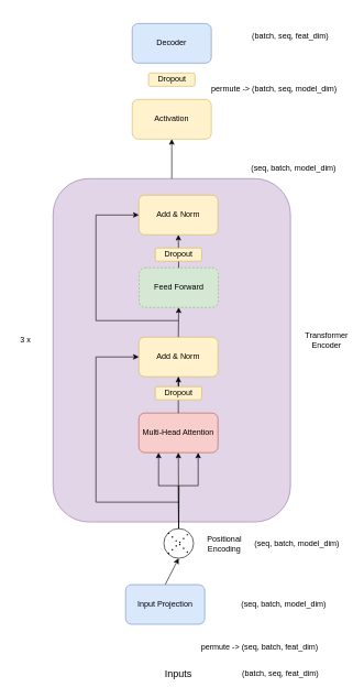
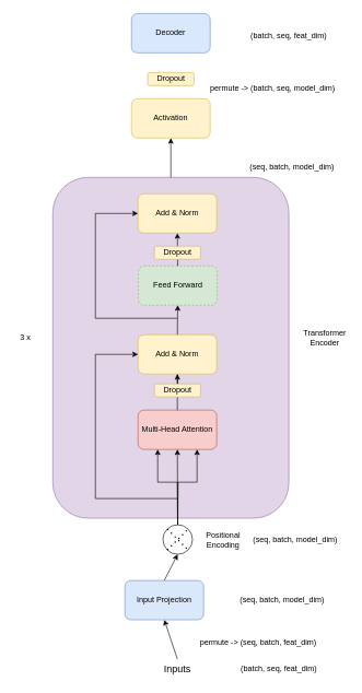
  <mxCell id="0" />
  <mxCell id="1" parent="0" />
  <mxCell id="2" value="" style="rounded=1;whiteSpace=wrap;html=1;fillColor=#e1d5e7;strokeColor=#9673a6;" vertex="1" parent="1"><mxGeometry x="80" y="270" width="360" height="520" as="geometry" /></mxCell>
  <mxCell id="3" value="&lt;div&gt;&lt;font style=&quot;font-size: 15px;&quot;&gt;Inputs&lt;/font&gt;&lt;/div&gt;" style="text;html=1;strokeColor=none;fillColor=none;align=center;verticalAlign=middle;whiteSpace=wrap;rounded=0;" vertex="1" parent="1"><mxGeometry x="240" y="1005" width="60" height="30" as="geometry" /></mxCell>
  <mxCell id="4" value="(batch, seq, feat_dim)" style="text;html=1;strokeColor=none;fillColor=none;align=center;verticalAlign=middle;whiteSpace=wrap;rounded=0;" vertex="1" parent="1"><mxGeometry x="365" y="1005" width="120" height="30" as="geometry" /></mxCell>
+ <mxCell id="5" value="" style="endArrow=classic;html=1;rounded=0;exitX=0.5;exitY=0;exitDx=0;exitDy=0;entryX=0.5;entryY=1;entryDx=0;entryDy=0;" edge="1" parent="1" source="3" target="12"><mxGeometry width="50" height="50" relative="1" as="geometry"><mxPoint x="245" y="485" as="sourcePoint" /><mxPoint x="270" y="955" as="targetPoint" /></mxGeometry></mxCell>
  <mxCell id="6" value="(seq, batch, model_dim)" style="text;html=1;strokeColor=none;fillColor=none;align=center;verticalAlign=middle;whiteSpace=wrap;rounded=0;" vertex="1" parent="1"><mxGeometry x="350" y="900" width="160" height="30" as="geometry" /></mxCell>
  <mxCell id="7" value="" style="ellipse;whiteSpace=wrap;html=1;aspect=fixed;" vertex="1" parent="1"><mxGeometry x="248" y="800" width="45" height="45" as="geometry" /></mxCell>
  <mxCell id="8" value="" style="endArrow=classic;html=1;rounded=0;exitX=0.5;exitY=0;exitDx=0;exitDy=0;entryX=0.5;entryY=1;entryDx=0;entryDy=0;" edge="1" parent="1" source="12" target="7"><mxGeometry width="50" height="50" relative="1" as="geometry"><mxPoint x="270" y="885" as="sourcePoint" /><mxPoint x="165" y="855" as="targetPoint" /></mxGeometry></mxCell>
  <mxCell id="9" value="Positional Encoding" style="text;html=1;strokeColor=none;fillColor=none;align=center;verticalAlign=middle;whiteSpace=wrap;rounded=0;" vertex="1" parent="1"><mxGeometry x="300" y="807.5" width="80" height="30" as="geometry" /></mxCell>
  <mxCell id="10" value="" style="endArrow=none;dashed=1;html=1;dashPattern=1 3;strokeWidth=2;rounded=0;exitX=0;exitY=1;exitDx=0;exitDy=0;entryX=1;entryY=0;entryDx=0;entryDy=0;" edge="1" parent="1" source="7" target="7"><mxGeometry width="50" height="50" relative="1" as="geometry"><mxPoint x="245" y="485" as="sourcePoint" /><mxPoint x="295" y="435" as="targetPoint" /></mxGeometry></mxCell>
  <mxCell id="11" value="" style="endArrow=none;dashed=1;html=1;dashPattern=1 3;strokeWidth=2;rounded=0;exitX=0;exitY=0;exitDx=0;exitDy=0;entryX=1;entryY=1;entryDx=0;entryDy=0;" edge="1" parent="1" source="7" target="7"><mxGeometry width="50" height="50" relative="1" as="geometry"><mxPoint x="245" y="485" as="sourcePoint" /><mxPoint x="295" y="435" as="targetPoint" /></mxGeometry></mxCell>
  <mxCell id="12" value="&lt;div&gt;Input Projection&lt;/div&gt;" style="rounded=1;whiteSpace=wrap;html=1;fillColor=#dae8fc;strokeColor=#6c8ebf;" vertex="1" parent="1"><mxGeometry x="190" y="885" width="120" height="60" as="geometry" /></mxCell>
  <mxCell id="13" value="&lt;div&gt;Multi-Head Attention&lt;br&gt;&lt;/div&gt;" style="rounded=1;whiteSpace=wrap;html=1;fillColor=#f8cecc;strokeColor=#b85450;" vertex="1" parent="1"><mxGeometry x="210" y="625" width="120" height="60" as="geometry" /></mxCell>
  <mxCell id="14" value="" style="endArrow=classic;html=1;rounded=0;exitX=0.5;exitY=0;exitDx=0;exitDy=0;entryX=0.5;entryY=1;entryDx=0;entryDy=0;" edge="1" parent="1" source="7" target="13"><mxGeometry width="50" height="50" relative="1" as="geometry"><mxPoint x="245" y="485" as="sourcePoint" /><mxPoint x="295" y="435" as="targetPoint" /></mxGeometry></mxCell>
  <mxCell id="15" value="" style="edgeStyle=orthogonalEdgeStyle;rounded=0;orthogonalLoop=1;jettySize=auto;html=1;" edge="1" parent="1" source="18" target="19"><mxGeometry relative="1" as="geometry" /></mxCell>
  <mxCell id="16" value="" style="edgeStyle=orthogonalEdgeStyle;rounded=0;orthogonalLoop=1;jettySize=auto;html=1;" edge="1" parent="1" source="18" target="19"><mxGeometry relative="1" as="geometry" /></mxCell>
  <mxCell id="17" value="" style="endArrow=classic;html=1;rounded=0;exitX=0.5;exitY=0;exitDx=0;exitDy=0;entryX=0.5;entryY=1;entryDx=0;entryDy=0;" edge="1" parent="1" source="13" target="19"><mxGeometry width="50" height="50" relative="1" as="geometry"><mxPoint x="460" y="605" as="sourcePoint" /><mxPoint x="385" y="515" as="targetPoint" /></mxGeometry></mxCell>
  <mxCell id="18" value="Dropout" style="rounded=1;whiteSpace=wrap;html=1;fillColor=#fff2cc;strokeColor=#d6b656;" vertex="1" parent="1"><mxGeometry x="235" y="585" width="70.5" height="20" as="geometry" /></mxCell>
  <mxCell id="19" value="Add &amp;amp; Norm" style="rounded=1;whiteSpace=wrap;html=1;fillColor=#fff2cc;strokeColor=#d6b656;" vertex="1" parent="1"><mxGeometry x="210" y="510" width="120" height="60" as="geometry" /></mxCell>
  <mxCell id="20" value="" style="endArrow=classic;html=1;rounded=0;entryX=0;entryY=0.5;entryDx=0;entryDy=0;" edge="1" parent="1" target="19"><mxGeometry width="50" height="50" relative="1" as="geometry"><mxPoint x="270" y="760" as="sourcePoint" /><mxPoint x="145" y="505" as="targetPoint" /><Array as="points"><mxPoint x="145" y="760" /><mxPoint x="145" y="540" /></Array></mxGeometry></mxCell>
  <mxCell id="21" value="" style="endArrow=classic;html=1;rounded=0;exitX=0.5;exitY=0;exitDx=0;exitDy=0;entryX=0.25;entryY=1;entryDx=0;entryDy=0;" edge="1" parent="1" source="7" target="13"><mxGeometry width="50" height="50" relative="1" as="geometry"><mxPoint x="225" y="645" as="sourcePoint" /><mxPoint x="275" y="595" as="targetPoint" /><Array as="points"><mxPoint x="270" y="735" /><mxPoint x="240" y="735" /></Array></mxGeometry></mxCell>
  <mxCell id="22" value="" style="endArrow=classic;html=1;rounded=0;exitX=0.5;exitY=0;exitDx=0;exitDy=0;entryX=0.75;entryY=1;entryDx=0;entryDy=0;" edge="1" parent="1" source="7" target="13"><mxGeometry width="50" height="50" relative="1" as="geometry"><mxPoint x="276" y="805" as="sourcePoint" /><mxPoint x="245" y="680" as="targetPoint" /><Array as="points"><mxPoint x="271" y="735" /><mxPoint x="300" y="735" /></Array></mxGeometry></mxCell>
  <mxCell id="23" value="Feed Forward" style="rounded=1;whiteSpace=wrap;html=1;fillColor=#d5e8d4;strokeColor=#82b366;dashed=1;" vertex="1" parent="1"><mxGeometry x="210.5" y="405" width="120" height="60" as="geometry" /></mxCell>
  <mxCell id="24" value="" style="endArrow=classic;html=1;rounded=0;exitX=0.5;exitY=0;exitDx=0;exitDy=0;entryX=0.5;entryY=1;entryDx=0;entryDy=0;" edge="1" parent="1" target="23" source="19"><mxGeometry width="50" height="50" relative="1" as="geometry"><mxPoint x="271" y="510" as="sourcePoint" /><mxPoint x="295" y="145" as="targetPoint" /></mxGeometry></mxCell>
  <mxCell id="25" value="" style="endArrow=classic;html=1;rounded=0;entryX=0.5;entryY=1;entryDx=0;entryDy=0;exitX=0.5;exitY=0;exitDx=0;exitDy=0;" edge="1" parent="1" source="23" target="27"><mxGeometry width="50" height="50" relative="1" as="geometry"><mxPoint x="310" y="470" as="sourcePoint" /><mxPoint x="275" y="575" as="targetPoint" /></mxGeometry></mxCell>
  <mxCell id="26" value="Dropout" style="rounded=1;whiteSpace=wrap;html=1;fillColor=#fff2cc;strokeColor=#d6b656;" vertex="1" parent="1"><mxGeometry x="235" y="375" width="70.5" height="20" as="geometry" /></mxCell>
  <mxCell id="27" value="Add &amp;amp; Norm" style="rounded=1;whiteSpace=wrap;html=1;fillColor=#fff2cc;strokeColor=#d6b656;" vertex="1" parent="1"><mxGeometry x="210" y="295" width="120" height="60" as="geometry" /></mxCell>
  <mxCell id="28" value="" style="endArrow=classic;html=1;rounded=0;entryX=0;entryY=0.5;entryDx=0;entryDy=0;" edge="1" parent="1" target="27"><mxGeometry width="50" height="50" relative="1" as="geometry"><mxPoint x="270" y="485" as="sourcePoint" /><mxPoint x="145" y="215" as="targetPoint" /><Array as="points"><mxPoint x="145" y="485" /><mxPoint x="145" y="325" /></Array></mxGeometry></mxCell>
  <mxCell id="29" value="&lt;div&gt;Transformer&lt;/div&gt;&lt;div&gt;Encoder&lt;br&gt;&lt;/div&gt;" style="text;html=1;strokeColor=none;fillColor=none;align=center;verticalAlign=middle;whiteSpace=wrap;rounded=0;" vertex="1" parent="1"><mxGeometry x="465" y="500" width="60" height="30" as="geometry" /></mxCell>
  <mxCell id="30" value="permute -&amp;gt; (seq, batch, feat_dim)" style="text;html=1;align=center;verticalAlign=middle;resizable=0;points=[];autosize=1;strokeColor=none;fillColor=none;" vertex="1" parent="1"><mxGeometry x="293" y="965" width="200" height="30" as="geometry" /></mxCell>
  <mxCell id="31" value="(seq, batch, model_dim)" style="text;html=1;strokeColor=none;fillColor=none;align=center;verticalAlign=middle;whiteSpace=wrap;rounded=0;" vertex="1" parent="1"><mxGeometry x="370" y="807.5" width="160" height="30" as="geometry" /></mxCell>
  <mxCell id="32" value="3 x" style="text;html=1;align=center;verticalAlign=middle;resizable=0;points=[];autosize=1;strokeColor=none;fillColor=none;" vertex="1" parent="1"><mxGeometry x="20" y="500" width="35" height="30" as="geometry" /></mxCell>
  <mxCell id="33" value="(seq, batch, model_dim)" style="text;html=1;strokeColor=none;fillColor=none;align=center;verticalAlign=middle;whiteSpace=wrap;rounded=0;" vertex="1" parent="1"><mxGeometry x="365" y="240" width="160" height="30" as="geometry" /></mxCell>
  <mxCell id="34" value="Activation" style="rounded=1;whiteSpace=wrap;html=1;fillColor=#fff2cc;strokeColor=#d6b656;" vertex="1" parent="1"><mxGeometry x="200" y="150" width="120" height="60" as="geometry" /></mxCell>
  <mxCell id="35" value="" style="endArrow=classic;html=1;rounded=0;entryX=0.5;entryY=1;entryDx=0;entryDy=0;exitX=0.5;exitY=0;exitDx=0;exitDy=0;" edge="1" parent="1" source="2" target="34"><mxGeometry width="50" height="50" relative="1" as="geometry"><mxPoint x="185" y="570" as="sourcePoint" /><mxPoint x="235" y="520" as="targetPoint" /></mxGeometry></mxCell>
- <mxCell id="36" value="Decoder" style="rounded=1;whiteSpace=wrap;html=1;fillColor=#dae8fc;strokeColor=#6c8ebf;" vertex="1" parent="1"><mxGeometry x="200" y="35" width="120" height="60" as="geometry" /></mxCell>
+ <mxCell id="36" value="Decoder" style="rounded=1;whiteSpace=wrap;html=1;fillColor=#dae8fc;strokeColor=#6c8ebf;" vertex="1" parent="1"><mxGeometry x="200" y="20" width="120" height="60" as="geometry" /></mxCell>
  <mxCell id="37" value="Dropout" style="rounded=1;whiteSpace=wrap;html=1;fillColor=#fff2cc;strokeColor=#d6b656;" vertex="1" parent="1"><mxGeometry x="224.75" y="110" width="70.5" height="20" as="geometry" /></mxCell>
  <mxCell id="38" value="permute -&amp;gt; (batch, seq, model_dim)" style="text;html=1;align=center;verticalAlign=middle;resizable=0;points=[];autosize=1;strokeColor=none;fillColor=none;" vertex="1" parent="1"><mxGeometry x="310" y="120" width="210" height="30" as="geometry" /></mxCell>
  <mxCell id="39" value="(batch, seq, feat_dim)" style="text;html=1;strokeColor=none;fillColor=none;align=center;verticalAlign=middle;whiteSpace=wrap;rounded=0;" vertex="1" parent="1"><mxGeometry x="360" y="40" width="160" height="30" as="geometry" /></mxCell>
